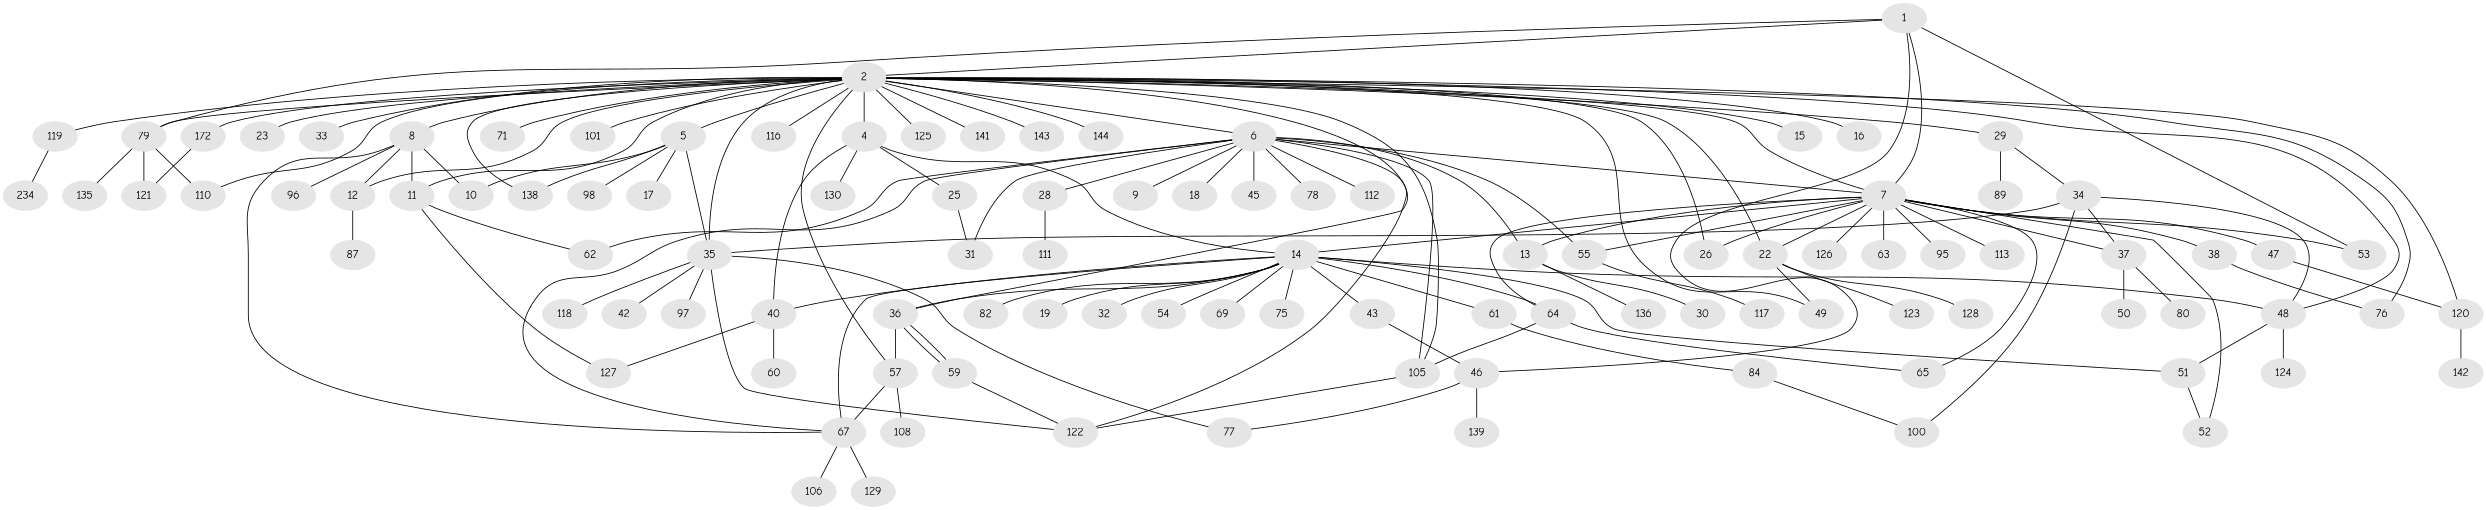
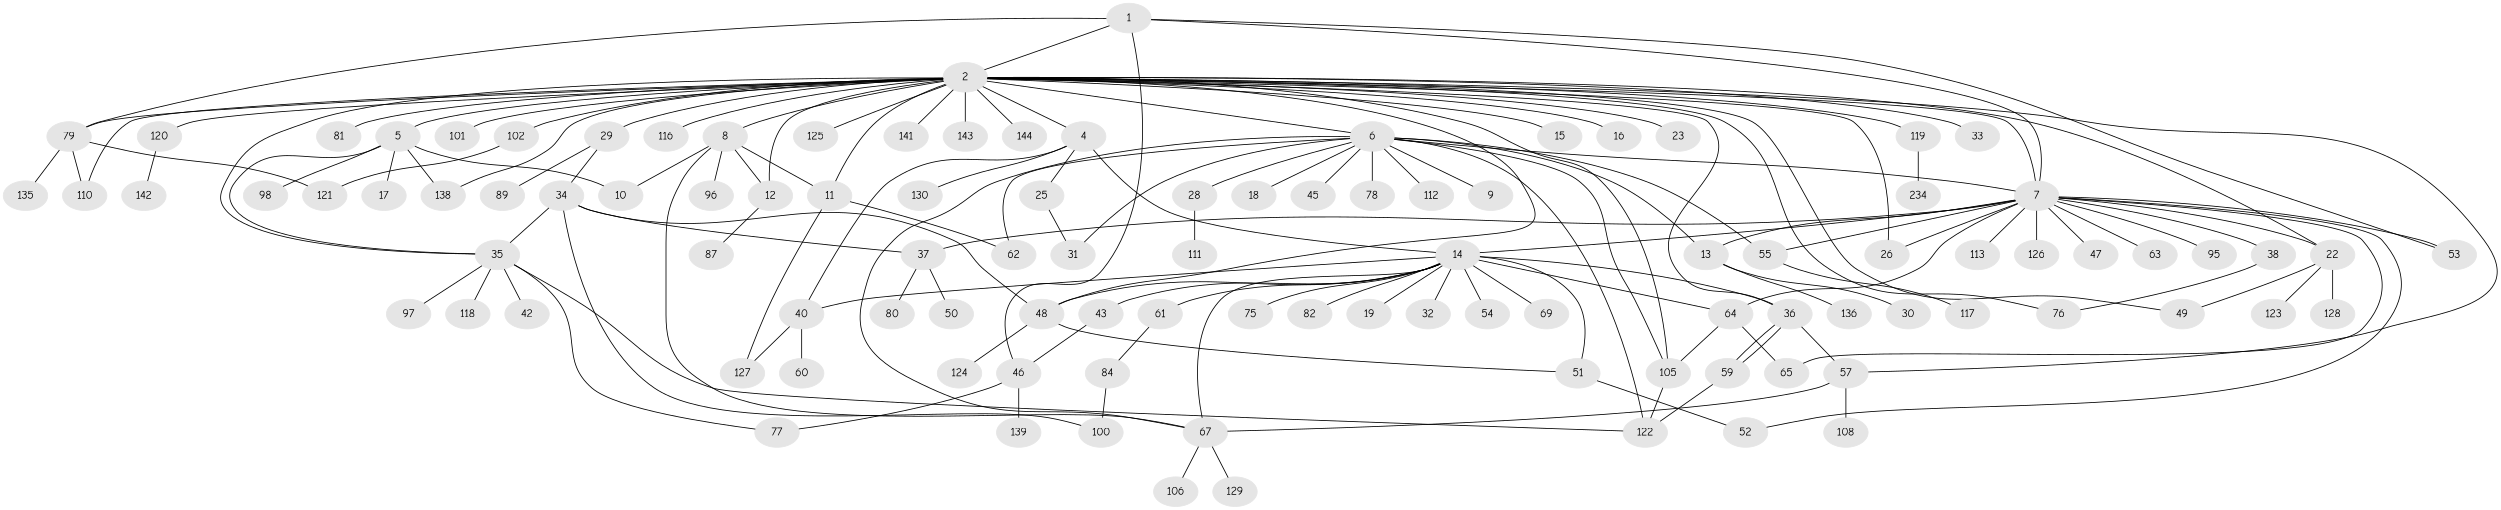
  graph {
    fontname="Comic Neue"
    node [color=gray90 fontname="Comic Neue" style=filled]
    edge [fontname="Comic Neue"]
    1 [super="+44"]
    2 [super="+3"]
    7 [super="+20"]
    46 [super="+58"]
    53
    79 [super="+81"]
    4 [super="+92"]
    5 [super="+21"]
    6 [super="+88"]
    8 [super="+41"]
    11 [super="+109"]
    12 [super="+24"]
    15 [super="+86"]
    16
    22 [super="+72"]
    23
    26
    29
    33 [super="+85"]
    35 [super="+39"]
    36
    48 [super="+56"]
    49
    57 [super="+103"]
-   71
+   71 [label=81]
    76
    101
-   102 [label=172]
+   102
    105 [super="+137"]
    110
    116
    119
    120
    125
    138
    141
    143
    144
    14 [super="+68"]
    13
    55
    37 [super="+66"]
    38 [super="+133"]
    47
    52 [super="+83"]
    63 [super="+104"]
    64 [super="+114"]
    65
    95
    113
    126
    77
    139
    121
    135
    25
    40
    130
    10 [super="+27"]
    17
    98
    9
    18
    28
    31 [super="+91"]
    45
    62 [super="+94"]
    67 [super="+90"]
    78 [super="+93"]
    112
    122
    96
    127
    87 [super="+140"]
    123
    128
    34 [super="+73"]
    89
    42
    97
    118
    59 [super="+70"]
    51 [super="+74"]
    124
    108
    n86 [label=234]
    142
    19
    32
    43
    54 [super="+107"]
    61 [super="+99"]
    69
    75
    82 [super="+132"]
    60
    30
    136
    111 [super="+115"]
    117
    106
    129
    50
    80
    84
    100 [super="+131"]
    1 -- 2
    1 -- 7
    1 -- 46
    1 -- 53
    1 -- 79
    2 -- 7
    2 -- 79
    2 -- 4
    2 -- 5 [weight=3]
    2 -- 6
    2 -- 8 [weight=2]
    2 -- 11
    2 -- 12
    2 -- 15
    2 -- 16
    2 -- 22 [weight=2]
    2 -- 23
    2 -- 26
    2 -- 29
    2 -- 33
    2 -- 35
    2 -- 36
    2 -- 48
    2 -- 49
    2 -- 57
    2 -- 71
    2 -- 76
    2 -- 101
    2 -- 102
    2 -- 105
    2 -- 110
    2 -- 116
    2 -- 119
    2 -- 120
    2 -- 125
    2 -- 138
    2 -- 141
    2 -- 143
    2 -- 144
    7 -- 53
    7 -- 22
    7 -- 26
    7 -- 14 [weight=2]
    7 -- 13
    7 -- 55
    7 -- 37
    7 -- 38
    7 -- 47
    7 -- 52
    7 -- 63 [weight=2]
    7 -- 64
    7 -- 65
    7 -- 95
    7 -- 113
    7 -- 126
    46 -- 77
    46 -- 139
    79 -- 110
    79 -- 121
    79 -- 135
    4 -- 14
    4 -- 25
    4 -- 40
    4 -- 130
    5 -- 35
    5 -- 138
    5 -- 10
    5 -- 17
    5 -- 98
    6 -- 7
    6 -- 105
    6 -- 13
    6 -- 55
    6 -- 9
    6 -- 18
    6 -- 28
    6 -- 31
    6 -- 45
    6 -- 62
    6 -- 67
    6 -- 78
    6 -- 112
    6 -- 122
    8 -- 11
    8 -- 12
    8 -- 10
    8 -- 67
    8 -- 96
    11 -- 62
    11 -- 127
    12 -- 87
    22 -- 49
    22 -- 123
    22 -- 128
    29 -- 34
    29 -- 89
    35 -- 77
    35 -- 122
    35 -- 42
    35 -- 97
    35 -- 118
    36 -- 57
    36 -- 59
    36 -- 59
    48 -- 51
    48 -- 124
    57 -- 67 [weight=2]
    57 -- 108
    102 -- 121
    105 -- 122
    119 -- n86
    120 -- 142
    14 -- 36
    14 -- 48
    14 -- 64
    14 -- 40
    14 -- 67
    14 -- 51
    14 -- 19
    14 -- 32
    14 -- 43
    14 -- 54
    14 -- 61
    14 -- 69
    14 -- 75
    14 -- 82
    13 -- 30
    13 -- 136
    55 -- 117
    37 -- 50
    37 -- 80
    38 -- 76
-   47 -- 120
    64 -- 105
    64 -- 65
    25 -- 31
    40 -- 127
    40 -- 60
    28 -- 111
    67 -- 106
    67 -- 129
    34 -- 35
    34 -- 48
    34 -- 37
    34 -- 100
    59 -- 122
    51 -- 52
    43 -- 46
    61 -- 84
    84 -- 100
  }
